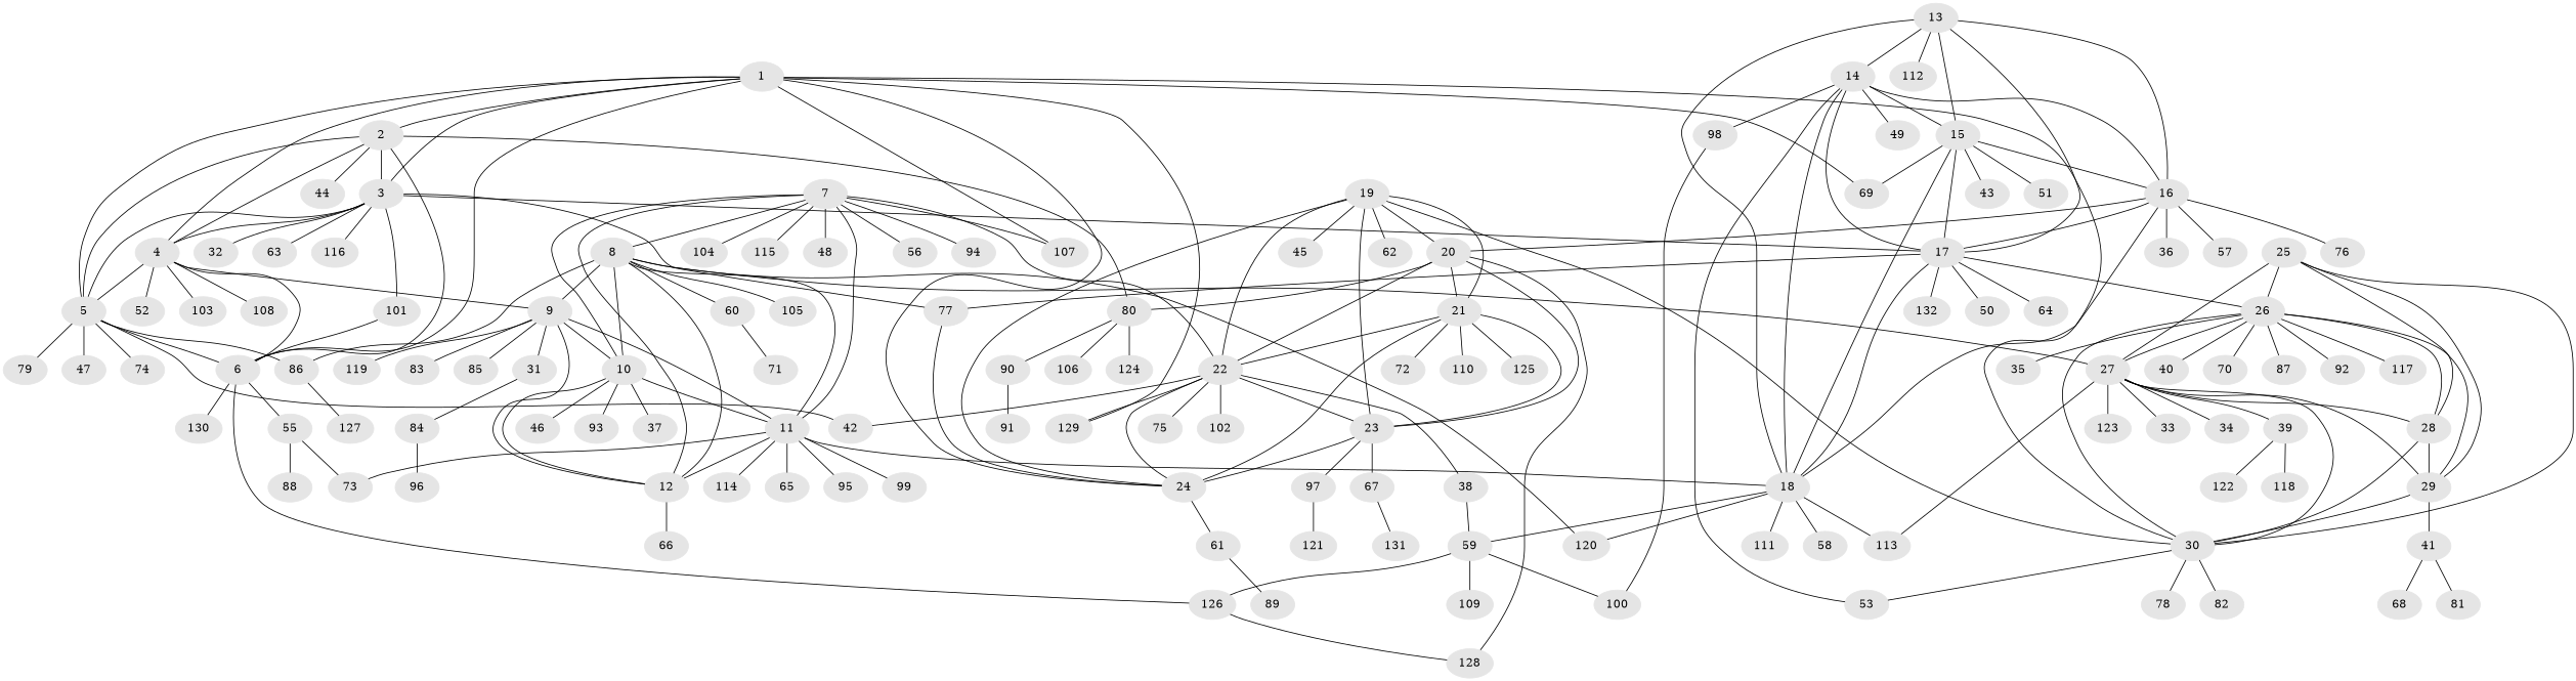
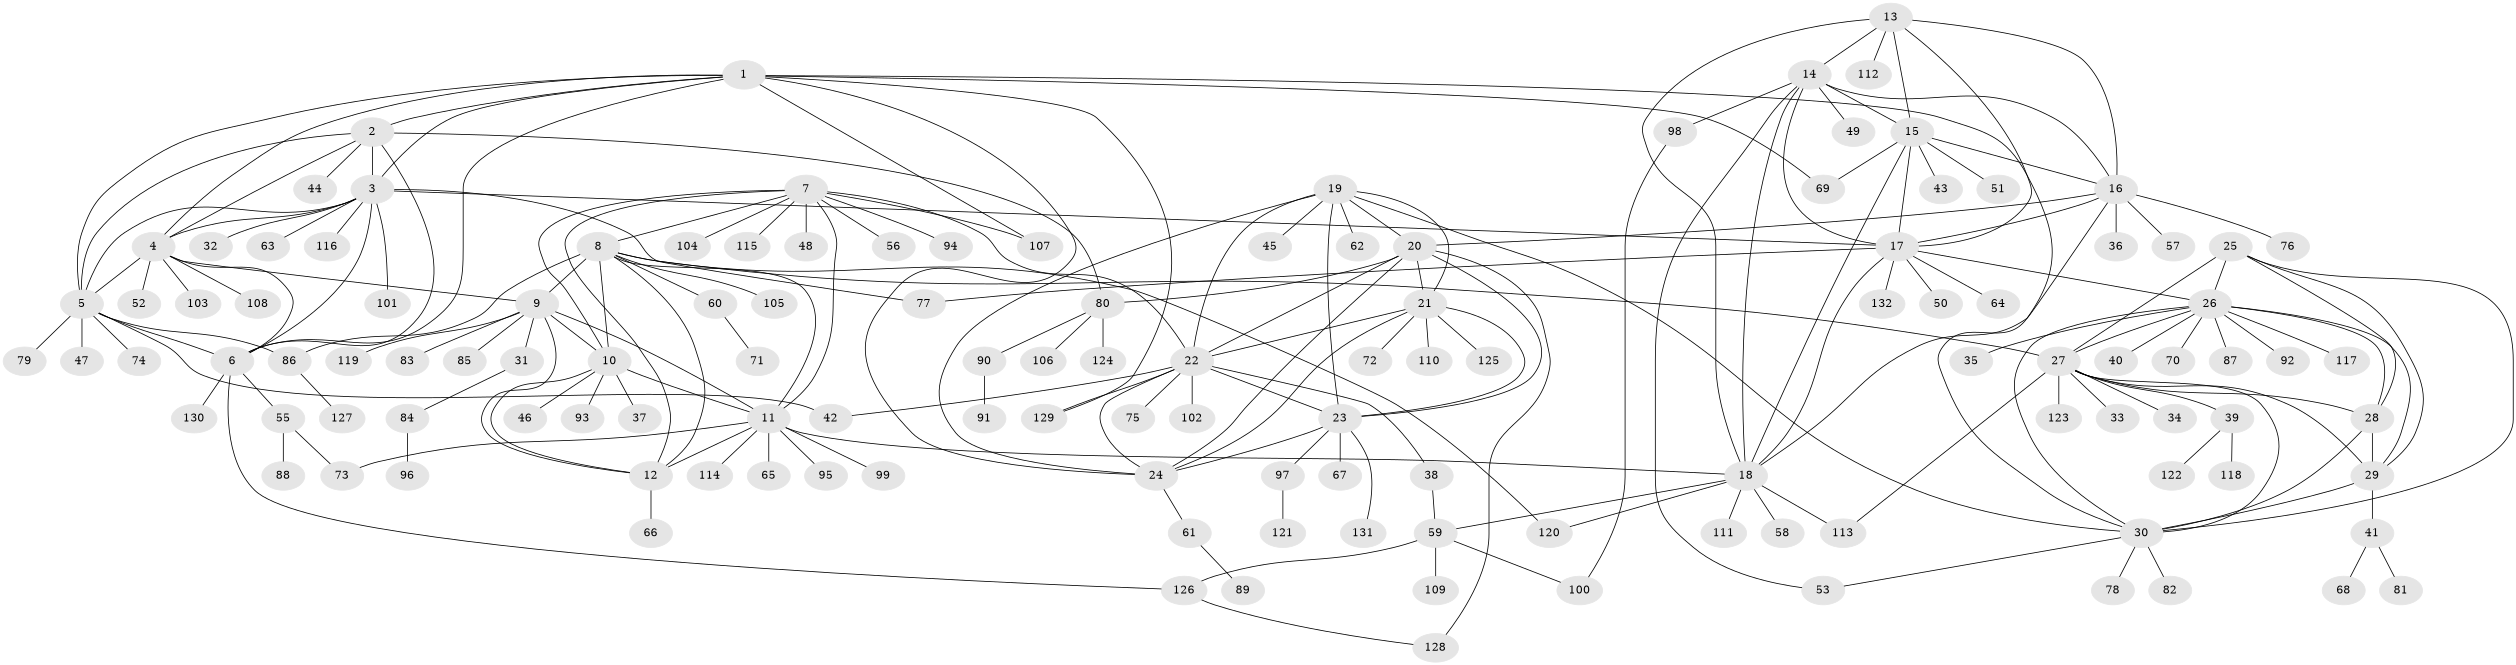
  graph {
    node [color=gray90 style=filled]
    1
    2
    3
    4
    5
    6
    24
    30
    69
    107
    129
    44
    80
    17
    32
    63
    77
    101
    116
    9
    52
    103
    108
    42
    47
    74
    79
    86
    55
    126
    130
    61
    53
    78
    82
    90
    106
    124
    18
    26
    50
    64
    132
    10
    11
    12
    31
    83
    85
    119
    127
    73
    88
    128
    7
    8
    22
    48
    56
    94
    104
    115
    27
    60
    105
    120
    37
    46
    93
    65
    95
    99
    114
    66
    23
    38
    75
    102
    113
    28
    29
    33
    34
    39
    123
    71
    84
    58
    59
    111
    13
    14
    15
    16
    112
    49
    98
    43
    51
    20
    36
    57
    76
    100
    21
    35
    40
    70
    87
    92
    117
    109
    19
    45
    62
    72
    110
    125
    67
    97
    131
    121
    89
    25
    41
    118
    122
    68
    81
    96
    91
    1 -- 2
    1 -- 3
    1 -- 4
    1 -- 5
    1 -- 6
    1 -- 24
    1 -- 30
    1 -- 69
    1 -- 107
    1 -- 129
    2 -- 3
    2 -- 4
    2 -- 5
    2 -- 6
    2 -- 44
    2 -- 80
    3 -- 4
    3 -- 5
-   101 -- 6
+   3 -- 6
    3 -- 17
    3 -- 32
    3 -- 63
    3 -- 77
    3 -- 101
    3 -- 116
    4 -- 5
    4 -- 6
    4 -- 9
    4 -- 52
    4 -- 103
    4 -- 108
    5 -- 6
    5 -- 42
    5 -- 47
    5 -- 74
    5 -- 79
    5 -- 86
    6 -- 55
    6 -- 126
    6 -- 130
    24 -- 61
    30 -- 53
    30 -- 78
    30 -- 82
    80 -- 90
    80 -- 106
    80 -- 124
    17 -- 77
    17 -- 18
    17 -- 26
    17 -- 50
    17 -- 64
    17 -- 132
    9 -- 10
    9 -- 11
    9 -- 12
    9 -- 31
    9 -- 83
    9 -- 85
    9 -- 119
    86 -- 127
    55 -- 73
    55 -- 88
    126 -- 128
    61 -- 89
    90 -- 91
    18 -- 120
    18 -- 113
    18 -- 58
    18 -- 59
    18 -- 111
    26 -- 30
    26 -- 27
    26 -- 28
    26 -- 29
    26 -- 35
    26 -- 40
    26 -- 70
    26 -- 87
    26 -- 92
    26 -- 117
    10 -- 11
    10 -- 12
    10 -- 37
    10 -- 46
    10 -- 93
    11 -- 18
    11 -- 12
    11 -- 73
    11 -- 65
    11 -- 95
    11 -- 99
    11 -- 114
    12 -- 66
    31 -- 84
    7 -- 107
    7 -- 10
    7 -- 11
    7 -- 12
    7 -- 8
    7 -- 22
    7 -- 48
    7 -- 56
    7 -- 94
    7 -- 104
    7 -- 115
    8 -- 9
    8 -- 86
    8 -- 10
    8 -- 11
    8 -- 12
    8 -- 27
    8 -- 60
    8 -- 105
    8 -- 120
    22 -- 24
    22 -- 129
    22 -- 42
    22 -- 23
    22 -- 38
    22 -- 75
    22 -- 102
    27 -- 30
    27 -- 113
    27 -- 28
    27 -- 29
    27 -- 33
    27 -- 34
    27 -- 39
    27 -- 123
    60 -- 71
    23 -- 24
    23 -- 67
    23 -- 97
-   67 -- 131
+   23 -- 131
    38 -- 59
    28 -- 30
    28 -- 29
    29 -- 30
    29 -- 41
    39 -- 118
    39 -- 122
    84 -- 96
    59 -- 126
    59 -- 100
    59 -- 109
    13 -- 17
    13 -- 18
    13 -- 14
    13 -- 15
    13 -- 16
    13 -- 112
    14 -- 17
    14 -- 53
    14 -- 18
    14 -- 15
    14 -- 16
    14 -- 49
    14 -- 98
    15 -- 69
    15 -- 17
    15 -- 18
    15 -- 16
    15 -- 43
    15 -- 51
    16 -- 17
    16 -- 18
    16 -- 20
    16 -- 36
    16 -- 57
    16 -- 76
    98 -- 100
-   77 -- 24
+   20 -- 24
    20 -- 80
    20 -- 128
    20 -- 22
    20 -- 23
    20 -- 21
    21 -- 24
    21 -- 22
    21 -- 23
    21 -- 72
    21 -- 110
    21 -- 125
    19 -- 24
    19 -- 30
    19 -- 22
    19 -- 23
    19 -- 20
    19 -- 21
    19 -- 45
    19 -- 62
    97 -- 121
    25 -- 30
    25 -- 26
    25 -- 27
    25 -- 28
    25 -- 29
    41 -- 68
    41 -- 81
  }
